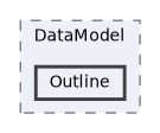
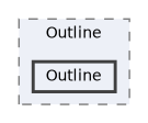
  digraph {
    compound=true
    n1 [color=grey25 fillcolor="#edf0f7" fontname=Helvetica fontsize=10 height=0.2 label=Outline shape=box style="filled,bold" width=0.4]
    subgraph cluster_1 {
      bgcolor="#edf0f7"
      fontname=Helvetica
      fontsize=10
-     label=DataModel
+     label=Outline
      pencolor=grey50
      style="filled,dashed"
      n1
    }
  }
